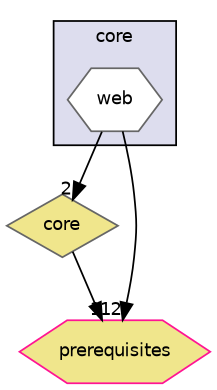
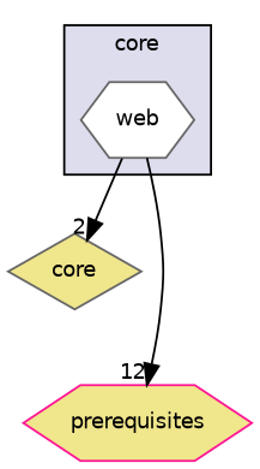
  digraph {
    compound=true
    node [color=gray40 fillcolor=khaki fontname=Helvetica fontsize=10 shape=hexagon style=filled]
    edge [labeldistance=1.5 labelfontname=Helvetica labelfontsize=10]
    n1 [fillcolor=white label=web pencolor=black]
    n2 [label=core shape=diamond]
    n3 [color=deeppink label=prerequisites]
    subgraph cluster_1 {
      bgcolor="#ddddee"
      fontname=Helvetica
      fontsize=10
      label=core
      pencolor=black
      n1
    }
    n1 -> n2 [headlabel=2]
    n1 -> n3 [headlabel=12]
-   n2 -> n3 [headlabel=1]
  }
